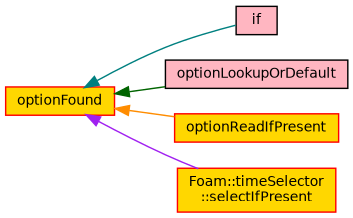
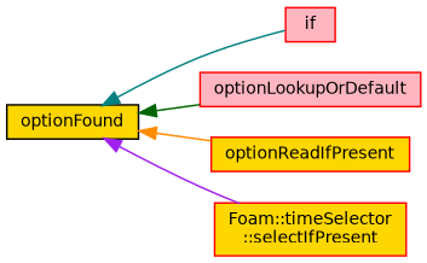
  digraph {
    rankdir=LR
    node [color=red fillcolor=gold fontname=Helvetica fontsize=10 shape=record style=filled]
    edge [dir=back fontname=Helvetica fontsize=10 labelfontname=Helvetica labelfontsize=10 style=solid]
-   n1 [fontcolor=black height=0.2 label=optionFound width=0.4]
-   n2 [color=black fillcolor=lightpink height=0.2 label=if width=0.4]
-   n3 [color=black fillcolor=lightpink height=0.2 label=optionLookupOrDefault width=0.4]
+   n1 [color=black fontcolor=black height=0.2 label=optionFound width=0.4]
+   n2 [fillcolor=lightpink height=0.2 label=if width=0.4]
+   n3 [fillcolor=lightpink height=0.2 label=optionLookupOrDefault width=0.4]
    n4 [height=0.2 label=optionReadIfPresent width=0.4]
    n5 [height=0.2 label="Foam::timeSelector\l::selectIfPresent" width=0.4]
    n1 -> n2 [color=teal]
    n1 -> n3 [color=darkgreen]
    n1 -> n4 [color=darkorange]
    n1 -> n5 [color=purple]
  }
